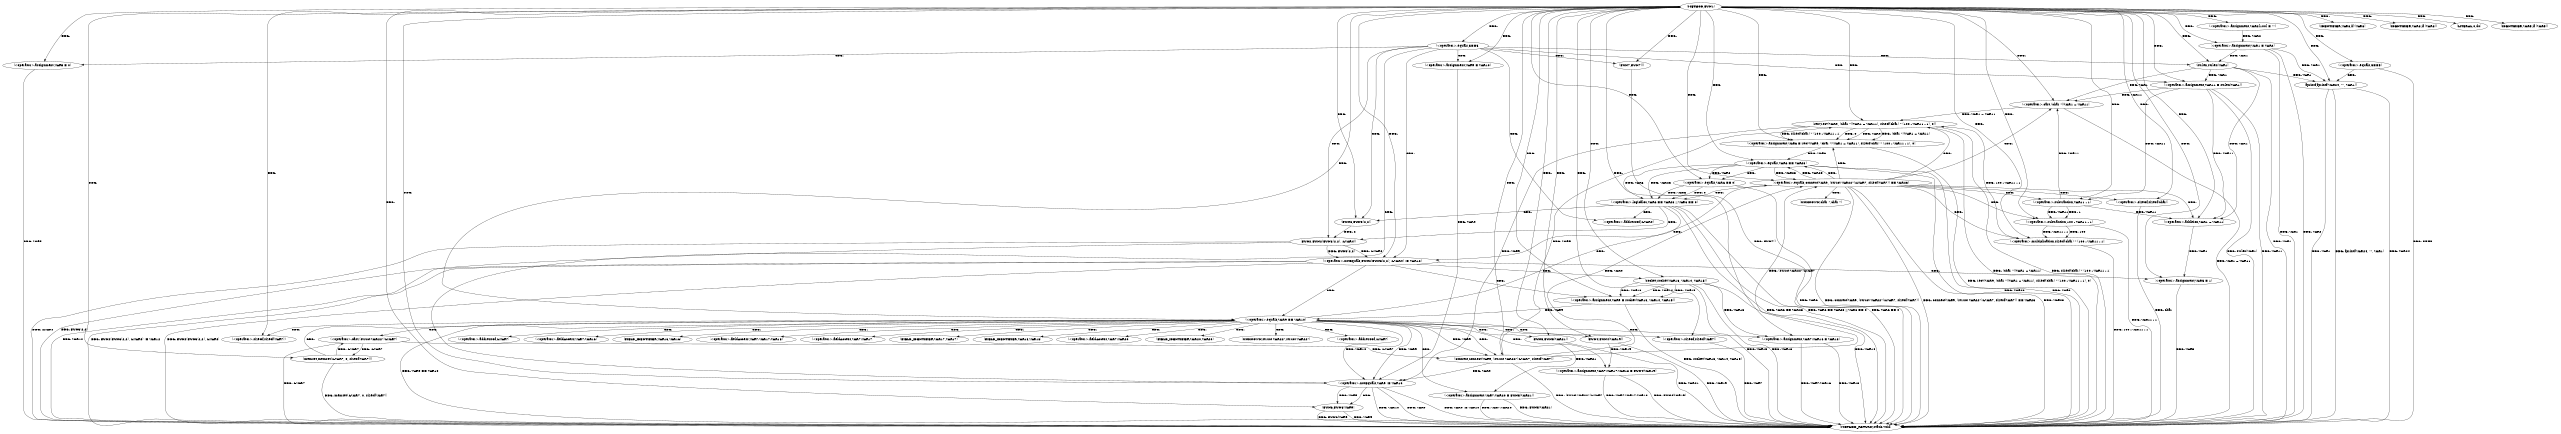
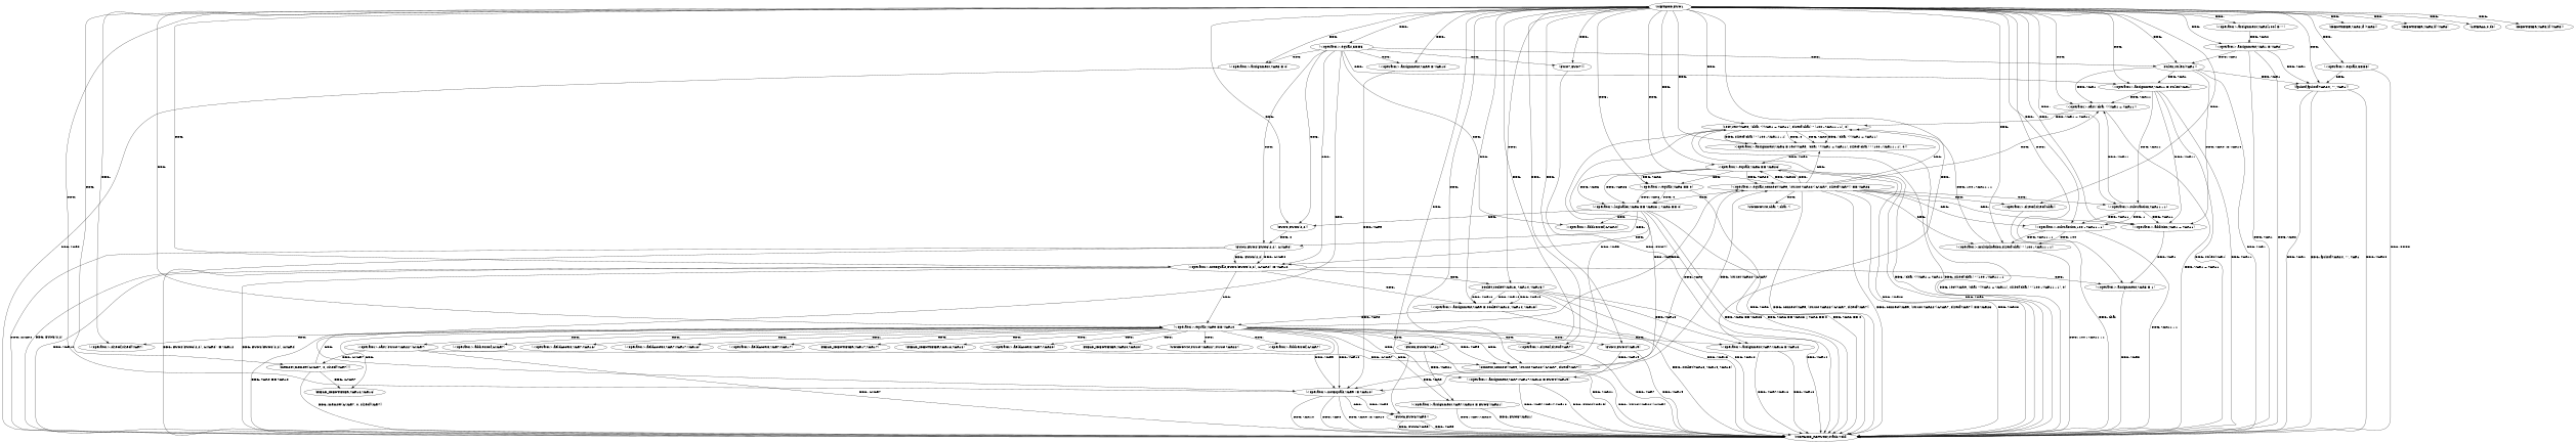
  digraph {
    n1 [label="(METHOD,FUN1)"]
    n2 [label="(<operator>.assignment,VAR2[100] = \"\")"]
    n3 [label="(<operator>.assignment,VAR1 = VAR2)"]
    n4 [label="(<operator>.equals,5==5)"]
    n5 [label="(<operator>.assignment,VAR5 = 0)"]
    n6 [label="(<operator>.assignment,VAR9 = VAR10)"]
    n7 [label="(<operator>.assignment,VAR11 = strlen(VAR1))"]
    n8 [label="(strlen,strlen(VAR1))"]
    n9 [label="(<operator>.notEquals,FUN2(FUN3(2,2), &VAR4) != VAR12)"]
    n10 [label="(FUN3,FUN3(2,2))"]
    n11 [label="(<operator>.assignment,VAR5 = 1)"]
    n12 [label="(<operator>.assignment,VAR9 = socket(VAR13, VAR14, VAR15))"]
    n13 [label="(socket,socket(VAR13, VAR14, VAR15))"]
    n14 [label="(<operator>.equals,VAR9 == VAR10)"]
    n15 [label="(memset,memset(&VAR7, 0, sizeof(VAR7)))"]
    n16 [label="(<operator>.sizeOf,sizeof(VAR7))"]
    n17 [label="(<operator>.assignment,VAR7.VAR16 = VAR13)"]
    n18 [label="(FUN4,FUN4(VAR19))"]
    n19 [label="(FUN5,FUN5(VAR21))"]
    n20 [label="(<operator>.equals,connect(VAR9, (struct VAR22*)&VAR7, sizeof(VAR7)) == VAR23)"]
    n21 [label="(connect,connect(VAR9, (struct VAR22*)&VAR7, sizeof(VAR7)))"]
    n22 [label="(<operator>.sizeOf,sizeof(VAR7))"]
    n23 [label="(<operator>.assignment,VAR6 = recv(VAR9, (char *)(VAR1 + VAR11), sizeof(char) * (100 - VAR11 - 1), 0))"]
    n24 [label="(recv,recv(VAR9, (char *)(VAR1 + VAR11), sizeof(char) * (100 - VAR11 - 1), 0))"]
    n25 [label="(<operator>.cast,(char *)(VAR1 + VAR11))"]
    n26 [label="(<operator>.addition,VAR1 + VAR11)"]
    n27 [label="(<operator>.multiplication,sizeof(char) * (100 - VAR11 - 1))"]
    n28 [label="(<operator>.sizeOf,sizeof(char))"]
    n29 [label="(<operator>.subtraction,100 - VAR11 - 1)"]
    n30 [label="(<operator>.subtraction,VAR11 - 1)"]
    n31 [label="(<operator>.equals,VAR6 == VAR23)"]
    n32 [label="(<operator>.equals,VAR6 == 0)"]
    n33 [label="(IDENTIFIER,VAR8,if (VAR8))"]
    n34 [label="(IDENTIFIER,VAR8,if (VAR8))"]
    n35 [label="(LITERAL,0,do)"]
    n36 [label="(FUN6,FUN6(VAR9))"]
    n37 [label="(IDENTIFIER,VAR5,if (VAR5))"]
    n38 [label="(FUN7,FUN7())"]
    n39 [label="(<operator>.equals,5==5)"]
    n40 [label="(fprintf,fprintf(VAR24, \"\", VAR1))"]
    n41 [label="(METHOD_RETURN,static void)"]
    n42 [label="(<operator>.notEquals,VAR9 != VAR10)"]
    n43 [label="(FUN2,FUN2(FUN3(2,2), &VAR4))"]
    n44 [label="(<operator>.addressOf,&VAR4)"]
    n45 [label="(<operator>.assignment,VAR7.VAR17.VAR18 = FUN4(VAR19))"]
    n46 [label="(<operator>.assignment,VAR7.VAR20 = FUN5(VAR21))"]
    n47 [label="(<operator>.cast,(struct VAR22*)&VAR7)"]
    n48 [label="(<operator>.addressOf,&VAR7)"]
    n49 [label="(<operator>.fieldAccess,VAR7.VAR16)"]
    n50 [label="(FIELD_IDENTIFIER,VAR16,VAR16)"]
    n51 [label="(<operator>.fieldAccess,VAR7.VAR17.VAR18)"]
    n52 [label="(<operator>.fieldAccess,VAR7.VAR17)"]
    n53 [label="(FIELD_IDENTIFIER,VAR17,VAR17)"]
    n54 [label="(FIELD_IDENTIFIER,VAR18,VAR18)"]
    n55 [label="(<operator>.fieldAccess,VAR7.VAR20)"]
    n56 [label="(FIELD_IDENTIFIER,VAR20,VAR20)"]
    n57 [label="(UNKNOWN,struct VAR22*,struct VAR22*)"]
    n58 [label="(<operator>.addressOf,&VAR7)"]
    n59 [label="(<operator>.logicalOr,VAR6 == VAR23 || VAR6 == 0)"]
    n60 [label="(UNKNOWN,char *,char *)"]
    n1 -> n2 [label="DDG: "]
    n1 -> n3 [label="DDG: "]
    n1 -> n4 [label="DDG: "]
    n1 -> n5 [label="DDG: "]
    n1 -> n6 [label="DDG: "]
    n1 -> n7 [label="DDG: "]
    n1 -> n8 [label="DDG: "]
    n1 -> n9 [label="DDG: "]
    n1 -> n10 [label="DDG: "]
    n1 -> n11 [label="DDG: "]
    n1 -> n12 [label="DDG: "]
    n1 -> n13 [label="DDG: "]
    n1 -> n14 [label="DDG: "]
    n1 -> n15 [label="DDG: "]
    n1 -> n16 [label="DDG: "]
    n1 -> n17 [label="DDG: "]
    n1 -> n18 [label="DDG: "]
    n1 -> n19 [label="DDG: "]
    n1 -> n20 [label="DDG: "]
    n1 -> n21 [label="DDG: "]
    n1 -> n22 [label="DDG: "]
    n1 -> n23 [label="DDG: "]
    n1 -> n24 [label="DDG: "]
    n1 -> n25 [label="DDG: "]
    n1 -> n26 [label="DDG: "]
    n1 -> n27 [label="DDG: "]
    n1 -> n28 [label="DDG: "]
    n1 -> n29 [label="DDG: "]
    n1 -> n30 [label="DDG: "]
    n1 -> n31 [label="DDG: "]
    n1 -> n32 [label="DDG: "]
    n1 -> n33 [label="DDG: "]
    n1 -> n34 [label="DDG: "]
    n1 -> n35 [label="DDG: "]
    n1 -> n36 [label="DDG: "]
    n1 -> n37 [label="DDG: "]
    n1 -> n38 [label="DDG: "]
    n1 -> n39 [label="DDG: "]
    n1 -> n40 [label="DDG: "]
    n2 -> n3 [label="DDG: VAR2"]
    n3 -> n8 [label="DDG: VAR1"]
    n3 -> n40 [label="DDG: VAR1"]
    n3 -> n41 [label="DDG: VAR1"]
    n3 -> n41 [label="DDG: VAR2"]
    n4 -> n5 [label="CDG: "]
    n4 -> n6 [label="CDG: "]
    n4 -> n7 [label="CDG: "]
    n4 -> n8 [label="CDG: "]
    n4 -> n9 [label="CDG: "]
    n4 -> n10 [label="CDG: "]
    n4 -> n38 [label="CDG: "]
    n4 -> n42 [label="CDG: "]
    n4 -> n43 [label="CDG: "]
    n4 -> n44 [label="CDG: "]
    n5 -> n41 [label="DDG: VAR5"]
    n6 -> n42 [label="DDG: VAR9"]
    n7 -> n25 [label="DDG: VAR11"]
    n7 -> n26 [label="DDG: VAR11"]
    n7 -> n30 [label="DDG: VAR11"]
    n7 -> n41 [label="DDG: strlen(VAR1)"]
    n7 -> n41 [label="DDG: VAR11"]
    n8 -> n7 [label="DDG: VAR1"]
    n8 -> n25 [label="DDG: VAR1"]
-   n8 -> n26 [label="DDG: VAR1"]
+   n8 -> n26 [label="DDG: VAR9 != VAR10"]
    n8 -> n40 [label="DDG: VAR1"]
    n8 -> n41 [label="DDG: VAR1"]
    n9 -> n11 [label="CDG: "]
    n9 -> n12 [label="CDG: "]
    n9 -> n13 [label="CDG: "]
    n9 -> n14 [label="CDG: "]
    n9 -> n41 [label="DDG: VAR12"]
    n9 -> n41 [label="DDG: FUN2(FUN3(2,2), &VAR4) != VAR12"]
    n9 -> n41 [label="DDG: FUN2(FUN3(2,2), &VAR4)"]
    n10 -> n43 [label="DDG: 2"]
    n11 -> n41 [label="DDG: VAR5"]
    n12 -> n14 [label="DDG: VAR9"]
    n12 -> n41 [label="DDG: socket(VAR13, VAR14, VAR15)"]
    n13 -> n12 [label="DDG: VAR13"]
    n13 -> n12 [label="DDG: VAR14"]
    n13 -> n12 [label="DDG: VAR15"]
    n13 -> n17 [label="DDG: VAR13"]
    n13 -> n41 [label="DDG: VAR14"]
    n13 -> n41 [label="DDG: VAR15"]
    n13 -> n41 [label="DDG: VAR13"]
    n14 -> n16 [label="CDG: "]
    n14 -> n17 [label="CDG: "]
    n14 -> n18 [label="CDG: "]
    n14 -> n19 [label="CDG: "]
    n14 -> n20 [label="CDG: "]
    n14 -> n21 [label="DDG: VAR9"]
    n14 -> n21 [label="CDG: "]
    n14 -> n22 [label="CDG: "]
    n14 -> n41 [label="DDG: VAR9 == VAR10"]
    n14 -> n42 [label="DDG: VAR9"]
    n14 -> n42 [label="DDG: VAR10"]
    n14 -> n45 [label="CDG: "]
    n14 -> n46 [label="CDG: "]
    n14 -> n47 [label="CDG: "]
    n14 -> n48 [label="CDG: "]
    n14 -> n49 [label="CDG: "]
    n14 -> n50 [label="CDG: "]
    n14 -> n51 [label="CDG: "]
    n14 -> n52 [label="CDG: "]
    n14 -> n53 [label="CDG: "]
    n14 -> n54 [label="CDG: "]
    n14 -> n55 [label="CDG: "]
    n14 -> n56 [label="CDG: "]
    n14 -> n57 [label="CDG: "]
    n14 -> n58 [label="CDG: "]
    n15 -> n14 [label="CDG: "]
    n15 -> n41 [label="DDG: memset(&VAR7, 0, sizeof(VAR7))"]
-   n15 -> n47 [label="DDG: &VAR7"]
+   n15 -> n50 [label="DDG: &VAR7"]
    n17 -> n41 [label="DDG: VAR7.VAR16"]
    n17 -> n41 [label="DDG: VAR13"]
    n18 -> n41 [label="DDG: VAR19"]
    n18 -> n45 [label="DDG: VAR19"]
    n19 -> n41 [label="DDG: VAR21"]
    n19 -> n46 [label="DDG: VAR21"]
    n20 -> n23 [label="CDG: "]
    n20 -> n24 [label="CDG: "]
    n20 -> n25 [label="CDG: "]
    n20 -> n26 [label="CDG: "]
    n20 -> n27 [label="CDG: "]
    n20 -> n28 [label="CDG: "]
    n20 -> n29 [label="CDG: "]
    n20 -> n30 [label="CDG: "]
    n20 -> n31 [label="DDG: VAR23"]
    n20 -> n31 [label="CDG: "]
    n20 -> n41 [label="DDG: connect(VAR9, (struct VAR22*)&VAR7, sizeof(VAR7))"]
    n20 -> n41 [label="DDG: connect(VAR9, (struct VAR22*)&VAR7, sizeof(VAR7)) == VAR23"]
    n20 -> n41 [label="DDG: VAR23"]
    n20 -> n59 [label="CDG: "]
    n20 -> n60 [label="CDG: "]
    n21 -> n20 [label="DDG: VAR9"]
    n21 -> n20 [label="DDG: (struct VAR22*)&VAR7"]
    n21 -> n24 [label="DDG: VAR9"]
    n21 -> n41 [label="DDG: (struct VAR22*)&VAR7"]
    n21 -> n42 [label="DDG: VAR9"]
    n22 -> n41 [label="DDG: VAR7"]
    n23 -> n31 [label="DDG: VAR6"]
    n23 -> n41 [label="DDG: recv(VAR9, (char *)(VAR1 + VAR11), sizeof(char) * (100 - VAR11 - 1), 0)"]
    n24 -> n23 [label="DDG: VAR9"]
    n24 -> n23 [label="DDG: (char *)(VAR1 + VAR11)"]
    n24 -> n23 [label="DDG: sizeof(char) * (100 - VAR11 - 1)"]
    n24 -> n23 [label="DDG: 0"]
    n24 -> n41 [label="DDG: (char *)(VAR1 + VAR11)"]
    n24 -> n41 [label="DDG: sizeof(char) * (100 - VAR11 - 1)"]
    n24 -> n42 [label="DDG: VAR9"]
    n25 -> n24 [label="DDG: VAR1 + VAR11"]
    n25 -> n41 [label="DDG: VAR1 + VAR11"]
    n26 -> n11 [label="DDG: VAR1"]
    n27 -> n24 [label="DDG: 100 - VAR11 - 1"]
    n27 -> n41 [label="DDG: 100 - VAR11 - 1"]
    n28 -> n41 [label="DDG: char"]
    n29 -> n27 [label="DDG: 100"]
    n29 -> n27 [label="DDG: VAR11 - 1"]
    n29 -> n41 [label="DDG: VAR11 - 1"]
    n30 -> n25 [label="DDG: VAR11"]
    n30 -> n26 [label="DDG: VAR11"]
    n30 -> n29 [label="DDG: VAR11"]
    n30 -> n29 [label="DDG: 1"]
    n31 -> n20 [label="DDG: VAR23"]
    n31 -> n32 [label="DDG: VAR6"]
    n31 -> n32 [label="CDG: "]
    n31 -> n41 [label="DDG: VAR23"]
    n31 -> n41 [label="DDG: VAR6"]
    n31 -> n59 [label="DDG: VAR6"]
    n31 -> n59 [label="DDG: VAR23"]
    n32 -> n41 [label="DDG: VAR6"]
    n32 -> n59 [label="DDG: VAR6"]
    n32 -> n59 [label="DDG: 0"]
    n36 -> n41 [label="DDG: FUN6(VAR9)"]
    n36 -> n41 [label="DDG: VAR9"]
    n38 -> n41 [label="DDG: FUN7()"]
    n39 -> n40 [label="CDG: "]
    n39 -> n41 [label="DDG: 5==5"]
    n40 -> n41 [label="DDG: VAR24"]
    n40 -> n41 [label="DDG: VAR1"]
    n40 -> n41 [label="DDG: fprintf(VAR24, \"\", VAR1)"]
    n42 -> n1 [label="DDG: "]
    n42 -> n36 [label="DDG: VAR9"]
    n42 -> n36 [label="CDG: "]
    n42 -> n41 [label="DDG: VAR10"]
    n42 -> n41 [label="DDG: VAR9"]
    n42 -> n41 [label="DDG: VAR9 != VAR10"]
    n43 -> n9 [label="DDG: FUN3(2,2)"]
    n43 -> n9 [label="DDG: &VAR4"]
    n43 -> n41 [label="DDG: &VAR4"]
    n43 -> n41 [label="DDG: FUN3(2,2)"]
    n45 -> n41 [label="DDG: FUN4(VAR19)"]
    n45 -> n41 [label="DDG: VAR7.VAR17.VAR18"]
    n46 -> n41 [label="DDG: VAR7.VAR20"]
    n46 -> n41 [label="DDG: FUN5(VAR21)"]
    n47 -> n15 [label="DDG: &VAR7"]
    n47 -> n21 [label="DDG: &VAR7"]
    n47 -> n41 [label="DDG: &VAR7"]
    n59 -> n9 [label="CDG: "]
    n59 -> n10 [label="CDG: "]
    n59 -> n41 [label="DDG: VAR6 == VAR23"]
    n59 -> n41 [label="DDG: VAR6 == VAR23 || VAR6 == 0"]
    n59 -> n41 [label="DDG: VAR6 == 0"]
    n59 -> n43 [label="CDG: "]
    n59 -> n44 [label="CDG: "]
  }
